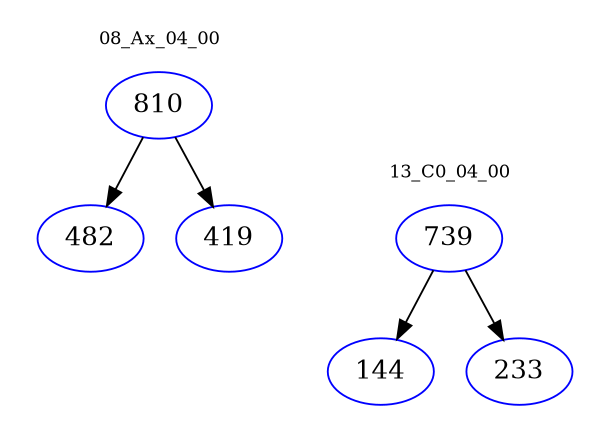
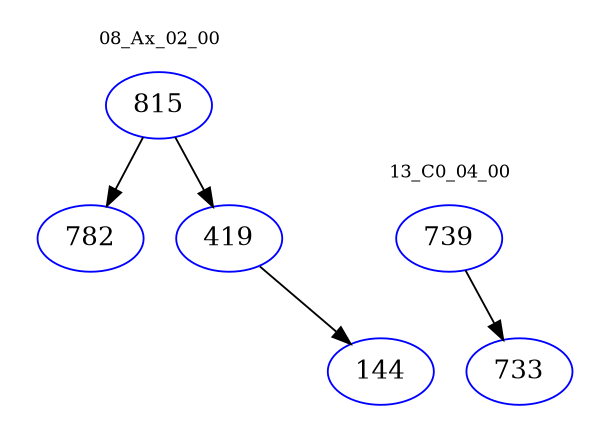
  digraph {
    node [color=blue]
    edge [color=black]
-   n1 [label=810]
-   n2 [label=482]
+   n1 [label=815]
+   n2 [label=782]
    n3 [label=419]
    n4 [label=739]
-   n5 [label=233]
+   n5 [label=733]
    n6 [label=144]
    subgraph cluster_1 {
      color=white
      fontsize=10
-     label="08_Ax_04_00"
+     label="08_Ax_02_00"
      n1
      n2
      n3
    }
    subgraph cluster_2 {
      color=white
      fontsize=10
      label="13_C0_04_00"
      n4
      n5
      n6
    }
    n1 -> n2
    n1 -> n3
    n4 -> n5
-   n4 -> n6
+   n3 -> n6
  }
